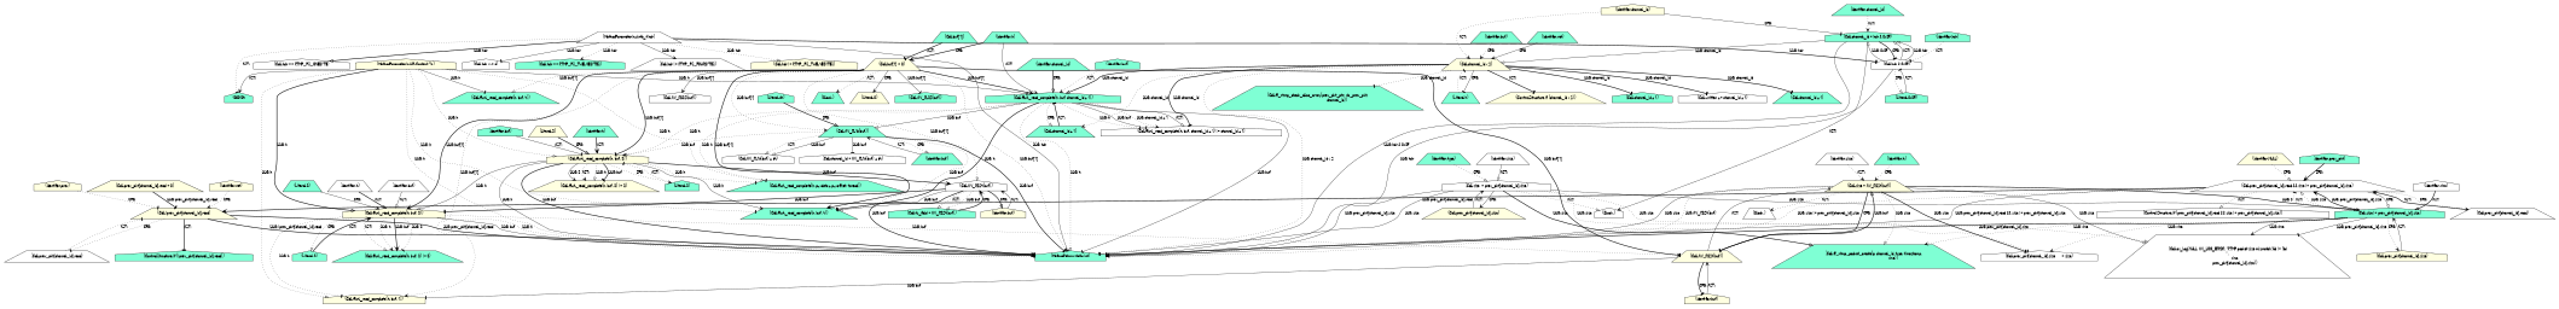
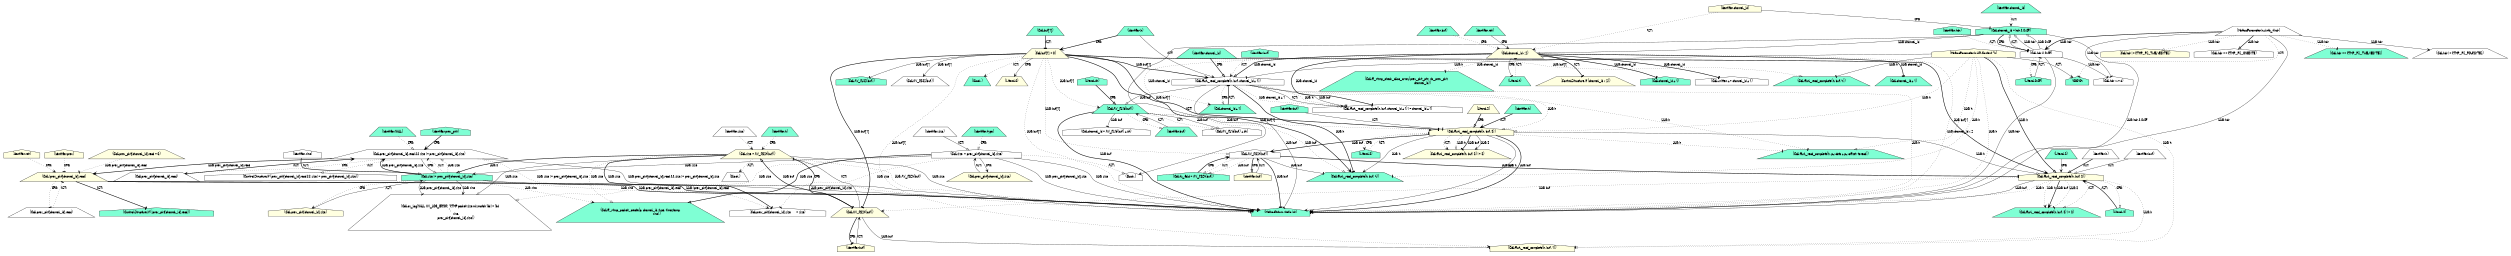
  digraph {
    fontname="Patrick Hand"
    node [fillcolor=aquamarine fontname="Patrick Hand" shape=trapezium style=filled]
    edge [arrowhead=vee fontname="Patrick Hand" style=dotted]
    n1 [fillcolor=white label="(Call,prev_pkt[channel_id].read && size != prev_pkt[channel_id].size)"]
    n2 [label="(Call,size != prev_pkt[channel_id].size)" shape=house]
    n3 [fillcolor=lightyellow label="(Call,!prev_pkt[channel_id].read)"]
    n4 [fillcolor=white label="(Call,prev_pkt[channel_id].read)"]
    n5 [fillcolor=white label="(ControlStructure,if (prev_pkt[channel_id].read && size != prev_pkt[channel_id].size))" shape=house]
    n6 [label="(MethodReturn,static int)" shape=house]
    n7 [label="(Call,ff_rtmp_packet_create(p, channel_id, type, timestamp,\n                                          size))"]
    n8 [fillcolor=lightyellow label="(Call,prev_pkt[channel_id].size)" shape=house]
    n9 [fillcolor=white label="(Call,av_log(NULL, AV_LOG_ERROR, \"RTMP packet size mismatch %d != %d\n\",\n                size,\n                prev_pkt[channel_id].size))"]
    n10 [fillcolor=white label="(Call,prev_pkt[channel_id].size       = size)" shape=house]
    n11 [label="(ControlStructure,if (!prev_pkt[channel_id].read))" shape=house]
    n12 [fillcolor=white label="(Call,prev_pkt[channel_id].read)"]
    n13 [fillcolor=lightyellow label="(Call,size = AV_RB24(buf))"]
    n14 [fillcolor=lightyellow label="(Call,AV_RB24(buf))"]
    n15 [fillcolor=white label="(Block,)"]
    n16 [fillcolor=lightyellow label="(Call,ffurl_read_complete(h, buf, 1))" shape=house]
    n17 [fillcolor=lightyellow label="(Identifier,buf)" shape=house]
    n18 [fillcolor=lightyellow label="(Call,buf[1] = 0)"]
    n19 [fillcolor=lightyellow label="(Call,ffurl_read_complete(h, buf, 3))" shape=house]
    n20 [fillcolor=lightyellow label="(Call,ffurl_read_complete(h, buf, 3))" shape=house]
-   n21 [label="(Call,ffurl_read_complete(h, buf, channel_id + 1))" shape=house]
+   n21 [fillcolor=white label="(Call,ffurl_read_complete(h, buf, channel_id + 1))" shape=house]
    n22 [label="(Call,AV_RL16(buf))"]
    n23 [fillcolor=white label="(Call,AV_RB24(buf))" shape=house]
    n24 [label="(Block,)"]
    n25 [fillcolor=lightyellow label="(Literal,0)"]
    n26 [label="(Call,AV_RL32(buf))" shape=house]
    n27 [label="(Call,ffurl_read_complete(h, buf, 4))"]
-   n28 [fillcolor=white label="(Call,AV_RB32(buf))" shape=house]
+   n28 [fillcolor=white label="(Call,AV_RB32(buf))"]
    n29 [label="(Call,ffurl_read_complete(h, buf, 4))"]
    n30 [label="(Literal,3)" shape=house]
    n31 [label="(Call,ffurl_read_complete(h, buf, 3) != 3)"]
    n32 [label="(Call,ffurl_read_complete(h, p->data + p->offset, toread))"]
    n33 [fillcolor=lightyellow label="(Call,ffurl_read_complete(h, buf, 3) != 3)"]
    n34 [label="(Literal,3)" shape=house]
    n35 [label="(Call,channel_id + 1)"]
    n36 [fillcolor=white label="(Call,ffurl_read_complete(h, buf, channel_id + 1) != channel_id + 1)" shape=house]
    n37 [fillcolor=white label="(Call,channel_id = AV_RL16(buf) + 64)" shape=house]
    n38 [label="(Identifier,buf)"]
    n39 [fillcolor=white label="(Call,AV_RL16(buf) + 64)" shape=house]
    n40 [label="(Call,ts_field = AV_RB24(buf))" shape=house]
    n41 [fillcolor=lightyellow label="(Identifier,buf)" shape=house]
    n42 [fillcolor=lightyellow label="(MethodParameterIn,URLContext *h)" shape=house]
    1000104 [shape=house]
    n44 [fillcolor=lightyellow label="(Call,channel_id < 2)"]
    n45 [fillcolor=white label="(Call,written += channel_id + 1)" shape=house]
    n46 [label="(Call,channel_id + 1)"]
    n47 [label="(Call,ff_rtmp_check_alloc_array(prev_pkt_ptr, nb_prev_pkt,\n                                         channel_id))"]
    n48 [label="(Literal,4)"]
    n49 [fillcolor=lightyellow label="(ControlStructure,if (channel_id < 2))"]
    n50 [label="(Call,channel_id + 1)" shape=house]
    n51 [label="(Call,channel_id = hdr & 0x3F)" shape=house]
    n52 [fillcolor=white label="(Call,hdr & 0x3F)" shape=house]
    n53 [fillcolor=white label="(Block,)" shape=house]
    n54 [label="(Literal,0x3F)" shape=house]
    n55 [fillcolor=white label="(Call,hdr >>= 6)" shape=house]
    n56 [fillcolor=white label="(MethodParameterIn,uint6_t hdr)"]
-   n57 [label="(Call,hdr == RTMP_PS_TWELVEBYTES)" shape=house]
+   n57 [label="(Call,hdr == RTMP_PS_TWELVEBYTES)"]
    n58 [fillcolor=white label="(Call,hdr != RTMP_PS_FOURBYTES)"]
    n59 [fillcolor=lightyellow label="(Call,hdr != RTMP_PS_TWELVEBYTES)" shape=house]
    n60 [fillcolor=white label="(Call,hdr == RTMP_PS_ONEBYTE)" shape=house]
    n61 [fillcolor=white label="(Call,size  = prev_pkt[channel_id].size)" shape=house]
    n62 [fillcolor=lightyellow label="(Call,prev_pkt[channel_id].size)"]
-   n63 [fillcolor=lightyellow label="(Identifier,NULL)"]
+   n63 [label="(Identifier,NULL)"]
    n64 [label="(Identifier,buf)"]
    n65 [fillcolor=white label="(Identifier,size)"]
    n66 [label="(Identifier,channel_id)"]
    n67 [label="(Literal,3)"]
    n68 [label="(Identifier,buf)" shape=house]
    n69 [fillcolor=white label="(Identifier,size)"]
    n70 [label="(Identifier,type)"]
    n71 [fillcolor=white label="(Identifier,size)" shape=house]
    n72 [label="(Identifier,channel_id)"]
    n73 [fillcolor=lightyellow label="(Literal,3)"]
    n74 [label="(Identifier,buf)" shape=house]
    n75 [label="(Identifier,h)"]
    n76 [label="(Identifier,hdr)" shape=house]
    n77 [fillcolor=white label="(Identifier,h)"]
    n78 [label="(Identifier,ret)"]
    n79 [fillcolor=white label="(Identifier,buf)"]
    n80 [label="(Identifier,prev_pkt)" shape=house]
    n81 [fillcolor=lightyellow label="(Identifier,ret)" shape=house]
    n82 [fillcolor=lightyellow label="(Identifier,prev)" shape=house]
    n83 [fillcolor=lightyellow label="(Call,prev_pkt[channel_id].read = 0)"]
    n84 [label="(Identifier,h)"]
    n85 [label="(Literal,64)" shape=house]
    n86 [label="(Call,buf[1])"]
    n87 [fillcolor=lightyellow label="(Identifier,channel_id)" shape=house]
    n88 [label="(Identifier,h)"]
    n1 -> n2 [arrowhead=onormal label="CFG: " style=solid]
    n1 -> n3 [label="DDG: prev_pkt[channel_id].read" style=bold]
    n1 -> n4 [label="CFG: "]
    n1 -> n5 [arrowhead=onormal label="AST: "]
    n1 -> n6 [arrowhead=onormal label="DDG: size != prev_pkt[channel_id].size"]
    n1 -> n6 [arrowhead=onormal label="DDG: prev_pkt[channel_id].read && size != prev_pkt[channel_id].size" style=solid]
    n2 -> n1 [arrowhead=tee label="AST: "]
    n2 -> n1 [arrowhead=onormal label="DDG: size"]
    n2 -> n1 [label="DDG: prev_pkt[channel_id].size" style=bold]
-   n2 -> n6 [arrowhead=tee label="DDG: prev_pkt[channel_id].size" style=bold]
+   n2 -> n6 [arrowhead=tee label="DDG: prev_pkt[channel_id].size" style=solid]
    n2 -> n7 [label="DDG: size"]
    n2 -> n8 [label="CFG: "]
    n2 -> n9 [label="DDG: size" style=solid]
    n2 -> n9 [arrowhead=tee label="DDG: prev_pkt[channel_id].size" style=solid]
    n2 -> n10 [label="DDG: size"]
    n3 -> n6 [arrowhead=onormal label="DDG: prev_pkt[channel_id].read" style=bold]
    n3 -> n6 [arrowhead=tee label="DDG: !prev_pkt[channel_id].read" style=bold]
    n3 -> n11 [arrowhead=tee label="AST: " style=bold]
    n3 -> n12 [arrowhead=tee label="CFG: "]
    n4 -> n1 [label="AST: " style=bold]
    n8 -> n2 [label="AST: " style=solid]
    n12 -> n3 [arrowhead=tee label="AST: "]
    n13 -> n2 [arrowhead=onormal label="DDG: 3" style=bold]
    n13 -> n6 [arrowhead=tee label="DDG: size" style=solid]
    n13 -> n6 [arrowhead=onormal label="DDG: AV_RB24(buf)"]
    n13 -> n7 [arrowhead=onormal label="DDG: size"]
    n13 -> n9 [arrowhead=onormal label="DDG: size" style=solid]
    n13 -> n10 [arrowhead=tee label="DDG: size" style=bold]
    n13 -> n14 [arrowhead=tee label="CFG: " style=bold]
    n13 -> n15 [label="AST: "]
    n14 -> n13 [arrowhead=tee label="AST: " style=solid]
    n14 -> n13 [arrowhead=onormal label="DDG: buf" style=bold]
    n14 -> n16 [arrowhead=tee label="DDG: buf" style=solid]
    n14 -> n17 [arrowhead=tee label="CFG: " style=bold]
    n17 -> n14 [label="AST: " style=solid]
    n18 -> n6 [label="DDG: buf[1]"]
    n18 -> n14 [arrowhead=tee label="DDG: buf[1]" style=bold]
    n18 -> n16 [label="DDG: buf[1]"]
    n18 -> n19 [label="DDG: buf[1]" style=bold]
    n18 -> n20 [arrowhead=tee label="DDG: buf[1]" style=bold]
    n18 -> n21 [label="DDG: buf[1]" style=bold]
    n18 -> n22 [label="DDG: buf[1]"]
    n18 -> n23 [arrowhead=onormal label="DDG: buf[1]"]
    n18 -> n24 [label="AST: "]
    n18 -> n25 [label="CFG: " style=solid]
    n18 -> n26 [arrowhead=tee label="DDG: buf[1]" style=solid]
    n18 -> n27 [label="DDG: buf[1]" style=bold]
    n18 -> n28 [label="DDG: buf[1]" style=solid]
    n18 -> n29 [arrowhead=onormal label="DDG: buf[1]"]
    n19 -> n6 [arrowhead=tee label="DDG: buf" style=solid]
    n19 -> n6 [arrowhead=onormal label="DDG: h"]
    n19 -> n14 [label="DDG: buf"]
    n19 -> n16 [arrowhead=tee label="DDG: h"]
    n19 -> n30 [arrowhead=onormal label="CFG: "]
    n19 -> n31 [arrowhead=onormal label="AST: "]
    n19 -> n31 [label="DDG: h"]
    n19 -> n31 [label="DDG: buf" style=bold]
    n19 -> n31 [arrowhead=tee label="DDG: 3"]
    n20 -> n6 [label="DDG: h" style=solid]
    n20 -> n6 [label="DDG: buf" style=bold]
    n20 -> n19 [arrowhead=onormal label="DDG: h" style=solid]
    n20 -> n23 [label="DDG: buf" style=bold]
    n20 -> n27 [label="DDG: h" style=solid]
    n20 -> n32 [arrowhead=tee label="DDG: h"]
    n20 -> n33 [label="AST: "]
    n20 -> n33 [arrowhead=onormal label="DDG: h"]
    n20 -> n33 [arrowhead=tee label="DDG: buf" style=bold]
    n20 -> n33 [label="DDG: 3" style=solid]
    n20 -> n34 [label="CFG: "]
    n21 -> n6 [arrowhead=onormal label="DDG: h"]
    n21 -> n6 [arrowhead=tee label="DDG: buf" style=solid]
    n21 -> n20 [arrowhead=onormal label="DDG: h"]
    n21 -> n22 [arrowhead=onormal label="DDG: buf" style=solid]
    n21 -> n27 [arrowhead=tee label="DDG: h" style=bold]
    n21 -> n32 [arrowhead=tee label="DDG: h"]
    n21 -> n35 [arrowhead=onormal label="CFG: "]
    n21 -> n36 [arrowhead=onormal label="AST: " style=solid]
    n21 -> n36 [arrowhead=tee label="DDG: h"]
    n21 -> n36 [arrowhead=tee label="DDG: buf" style=solid]
    n21 -> n36 [label="DDG: channel_id + 1"]
    n22 -> n6 [arrowhead=tee label="DDG: buf" style=bold]
    n22 -> n20 [label="DDG: buf"]
    n22 -> n27 [arrowhead=onormal label="DDG: buf"]
    n22 -> n37 [arrowhead=tee label="DDG: buf" style=solid]
    n22 -> n38 [arrowhead=onormal label="CFG: "]
    n22 -> n39 [arrowhead=onormal label="AST: "]
    n22 -> n39 [arrowhead=onormal label="DDG: buf" style=solid]
    n23 -> n6 [arrowhead=tee label="DDG: buf" style=bold]
    n23 -> n19 [arrowhead=tee label="DDG: buf" style=bold]
    n23 -> n27 [arrowhead=tee label="DDG: buf" style=solid]
    n23 -> n40 [arrowhead=onormal label="AST: "]
    n23 -> n40 [arrowhead=onormal label="DDG: buf"]
    n23 -> n41 [arrowhead=onormal label="CFG: " style=bold]
    n30 -> n19 [label="AST: " style=bold]
    n34 -> n20 [arrowhead=tee label="AST: "]
    n35 -> n21 [arrowhead=tee label="AST: " style=bold]
    n38 -> n22 [label="AST: " style=solid]
    n40 -> n23 [label="CFG: " style=bold]
    n41 -> n23 [label="AST: " style=solid]
    n42 -> n6 [arrowhead=tee label="DDG: h"]
    n42 -> n16 [arrowhead=onormal label="DDG: h"]
    n42 -> n19 [arrowhead=onormal label="DDG: h" style=bold]
    n42 -> n20 [arrowhead=onormal label="DDG: h"]
    n42 -> n21 [arrowhead=tee label="DDG: h" style=solid]
    n42 -> n27 [arrowhead=tee label="DDG: h"]
    n42 -> n29 [arrowhead=tee label="DDG: h" style=solid]
    n42 -> n32 [arrowhead=onormal label="DDG: h"]
    n42 -> 1000104 [label="AST: " style=solid]
    n44 -> n6 [arrowhead=tee label="DDG: channel_id < 2"]
    n44 -> n21 [arrowhead=onormal label="DDG: channel_id" style=bold]
    n44 -> n35 [label="DDG: channel_id"]
    n44 -> n36 [arrowhead=tee label="DDG: channel_id" style=bold]
    n44 -> n45 [arrowhead=tee label="DDG: channel_id" style=bold]
    n44 -> n46 [arrowhead=tee label="DDG: channel_id" style=bold]
    n44 -> n47 [arrowhead=tee label="DDG: channel_id"]
    n44 -> n48 [arrowhead=tee label="CFG: " style=solid]
    n44 -> n49 [arrowhead=tee label="AST: " style=bold]
    n44 -> n50 [arrowhead=tee label="DDG: channel_id" style=bold]
    n48 -> n44 [arrowhead=tee label="AST: "]
    n51 -> n6 [label="DDG: hdr & 0x3F" style=solid]
    n51 -> n44 [arrowhead=onormal label="DDG: channel_id" style=solid]
    n51 -> n52 [arrowhead=tee label="CFG: " style=bold]
    n51 -> n53 [label="AST: " style=solid]
    n52 -> n6 [label="DDG: hdr" style=solid]
    n52 -> n51 [arrowhead=onormal label="AST: " style=solid]
    n52 -> n51 [arrowhead=onormal label="DDG: hdr" style=solid]
    n52 -> n51 [arrowhead=onormal label="DDG: 0x3F" style=solid]
    n52 -> n54 [arrowhead=onormal label="CFG: "]
+   n52 -> n55 [arrowhead=tee label="DDG: hdr" style=solid]
    n54 -> n52 [arrowhead=tee label="AST: " style=solid]
    n56 -> n6 [arrowhead=tee label="DDG: hdr" style=solid]
    n56 -> 1000104 [arrowhead=tee label="AST: "]
-   n56 -> n52 [arrowhead=tee label="DDG: hdr" style=bold]
+   n56 -> n52 [label="DDG: hdr" style=bold]
    n56 -> n55 [arrowhead=tee label="DDG: hdr" style=solid]
-   n56 -> n57 [label="DDG: hdr"]
+   n56 -> n57 [arrowhead=tee label="DDG: hdr"]
    n56 -> n58 [label="DDG: hdr" style=solid]
    n56 -> n59 [arrowhead=onormal label="DDG: hdr"]
    n56 -> n60 [arrowhead=onormal label="DDG: hdr" style=bold]
    n61 -> n2 [label="DDG: size" style=solid]
    n61 -> n6 [label="DDG: prev_pkt[channel_id].size" style=solid]
    n61 -> n6 [arrowhead=tee label="DDG: size" style=solid]
    n61 -> n7 [arrowhead=onormal label="DDG: size" style=bold]
    n61 -> n9 [arrowhead=onormal label="DDG: size"]
    n61 -> n10 [arrowhead=tee label="DDG: size"]
    n61 -> n53 [arrowhead=onormal label="AST: "]
    n61 -> n62 [label="CFG: " style=solid]
    n62 -> n61 [label="AST: " style=solid]
    n63 -> n1 [arrowhead=onormal label="CFG: "]
    n64 -> n44 [label="CFG: "]
    n65 -> n61 [arrowhead=onormal label="AST: " style=solid]
    n66 -> n21 [arrowhead=onormal label="CFG: " style=bold]
    n67 -> n19 [label="CFG: " style=solid]
    n68 -> n20 [arrowhead=tee label="AST: " style=solid]
    n69 -> n13 [label="AST: "]
    n70 -> n61 [arrowhead=onormal label="CFG: "]
    n71 -> n2 [arrowhead=onormal label="AST: " style=bold]
    n72 -> n51 [label="AST: "]
    n73 -> n20 [arrowhead=onormal label="CFG: " style=bold]
    n74 -> n21 [label="AST: "]
    n75 -> n20 [label="AST: " style=bold]
    n76 -> n52 [arrowhead=tee label="AST: "]
    n77 -> n19 [arrowhead=onormal label="AST: " style=bold]
    n78 -> n44 [label="CFG: " style=solid]
    n79 -> n19 [arrowhead=onormal label="AST: " style=solid]
    n80 -> n1 [label="CFG: " style=bold]
    n81 -> n3 [label="CFG: "]
    n82 -> n3 [arrowhead=tee label="CFG: "]
-   n83 -> n3 [arrowhead=tee label="DDG: prev_pkt[channel_id].read" style=bold]
+   n83 -> n3 [arrowhead=tee label="DDG: prev_pkt[channel_id].read"]
    n84 -> n13 [label="CFG: "]
    n85 -> n22 [arrowhead=onormal label="CFG: " style=bold]
    n86 -> n18 [arrowhead=tee label="AST: " style=bold]
    n87 -> n44 [label="AST: "]
    n87 -> n51 [arrowhead=tee label="CFG: " style=solid]
    n88 -> n18 [label="CFG: " style=bold]
    n88 -> n21 [label="AST: " style=solid]
  }
